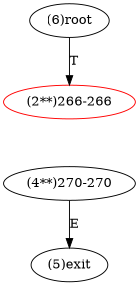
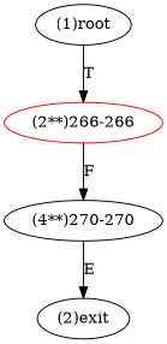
  digraph {
-   n1 [label="(6)root"]
+   n1 [label="(1)root"]
    n2 [color=red label="(2**)266-266"]
    n3 [label="(4**)270-270"]
-   n4 [label="(5)exit"]
+   n4 [label="(2)exit"]
    n1 -> n2 [label=T]
+   n2 -> n3 [label=F]
    n3 -> n4 [label=E]
  }
